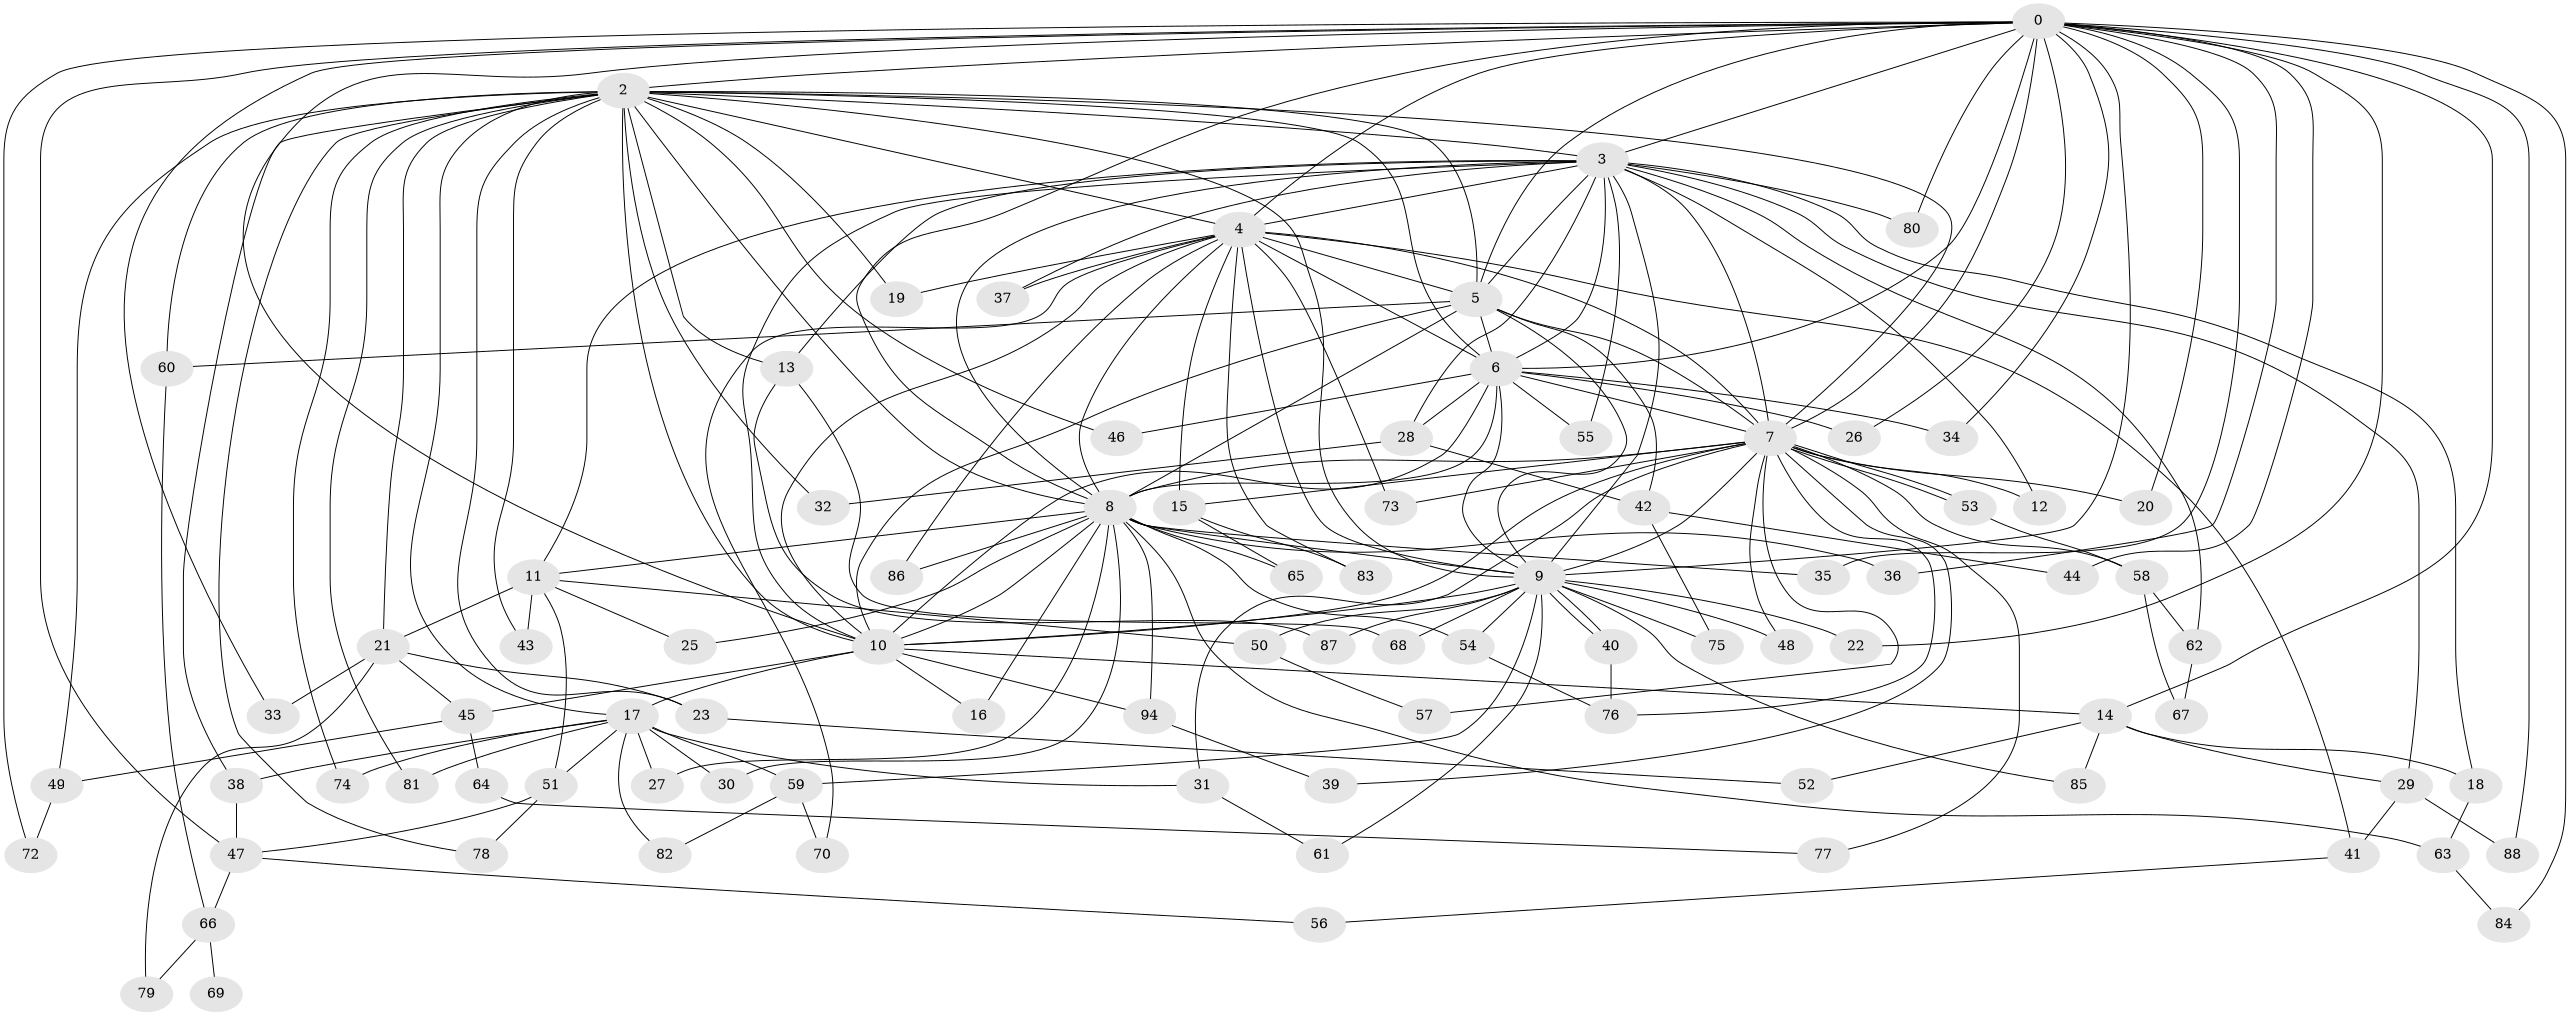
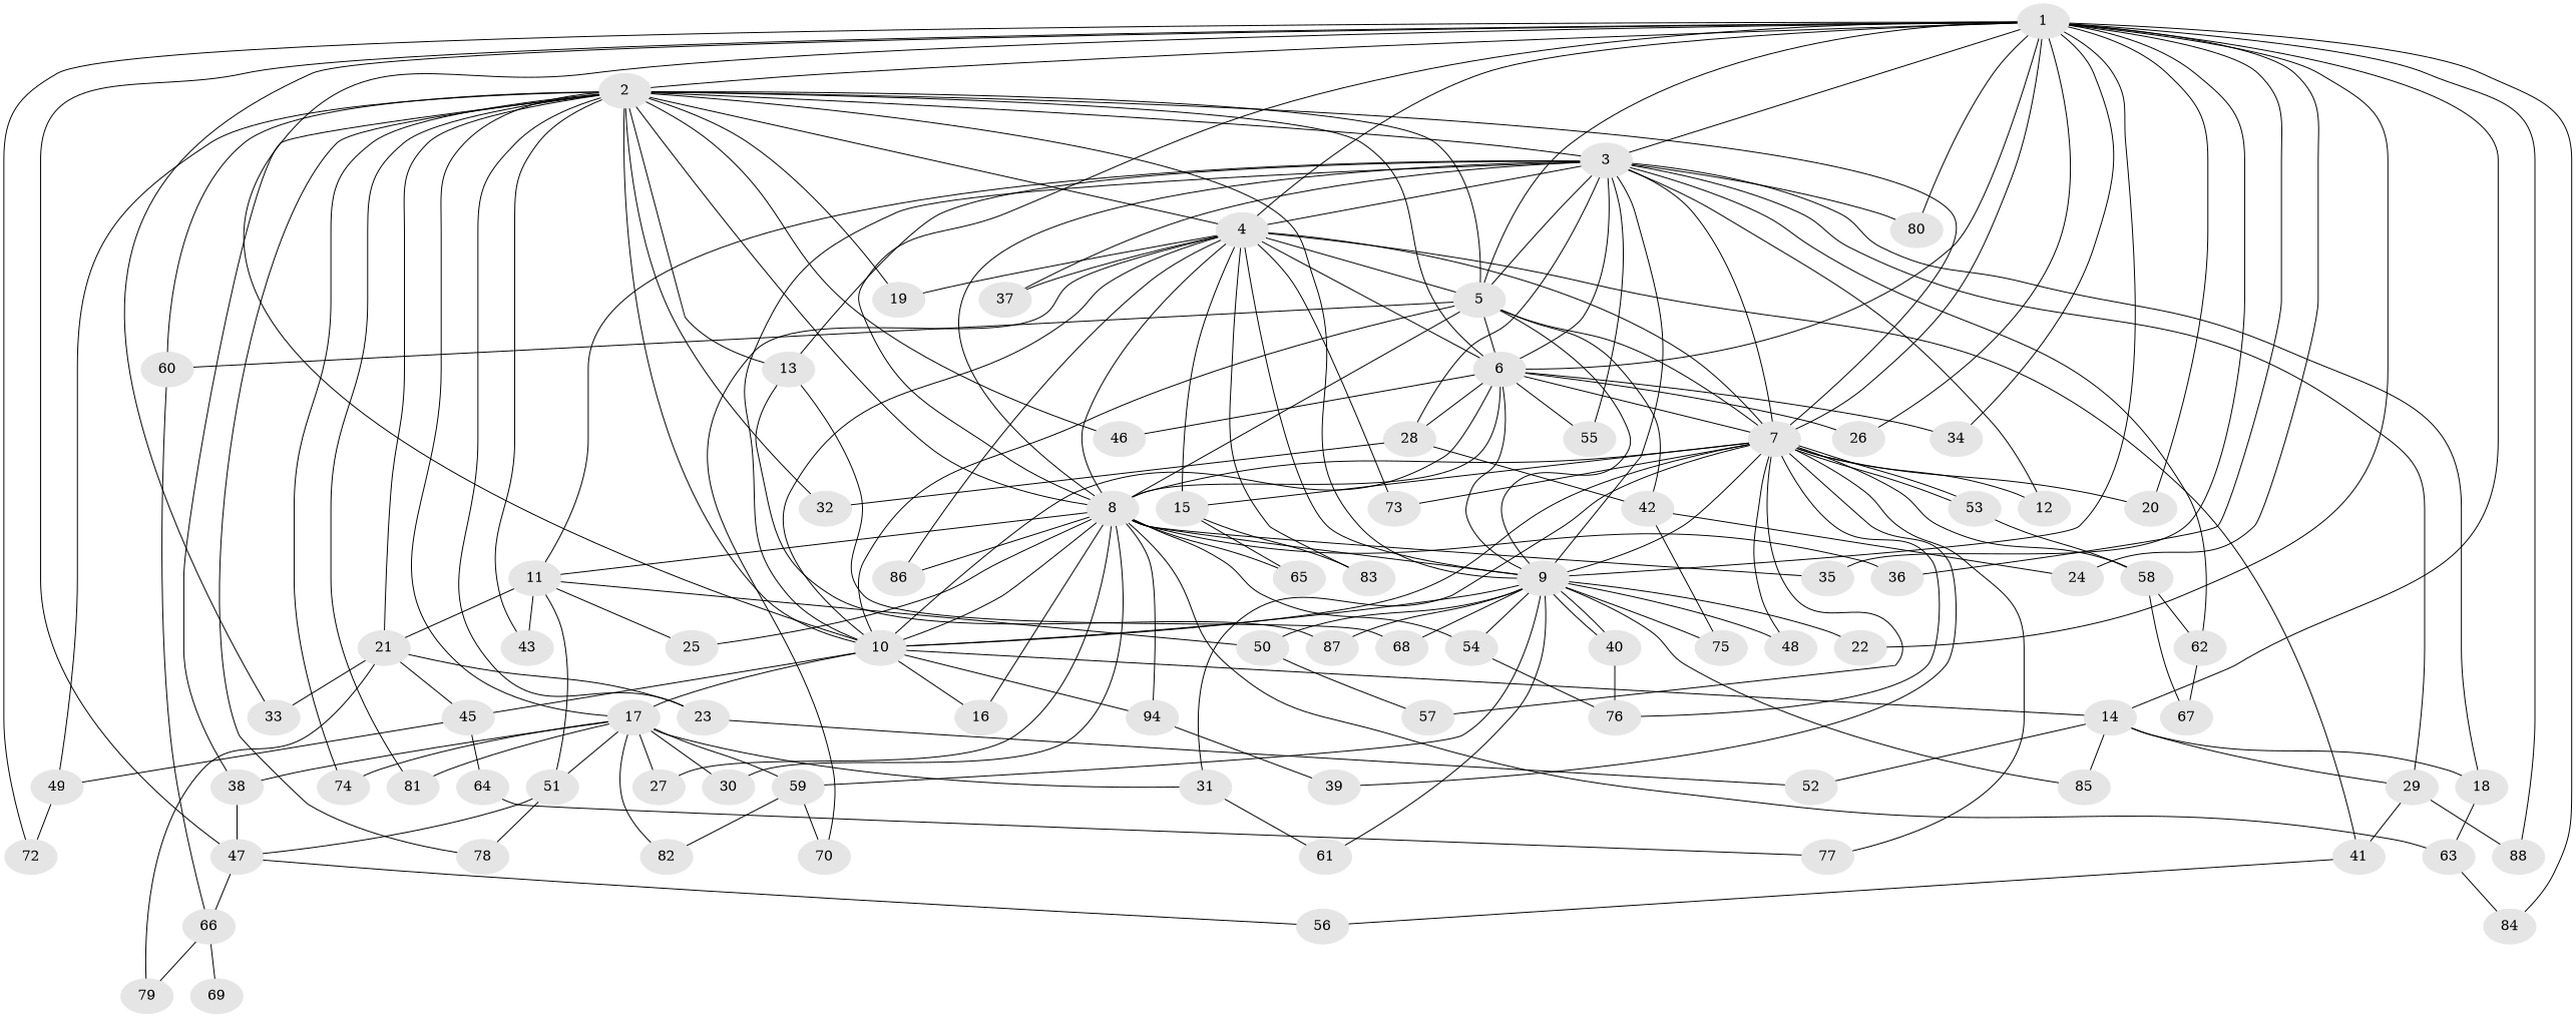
  graph {
    node [color=gray90 style=filled]
-   1 [label=0]
+   1
    2
    3
    4
    5
    6
    7
    8
    9
    10
    14
    20
    22
    26
    33
    34
    35
    36
-   44
+   44 [label=24]
    47
    72
    80
    84
    88
    13
    17
    19
    21
    23
    32
    38
    43
    46
    49
    60
    74
    78
    81
    11
    12
    18
    28
    29
    37
    55
    62
    15
    41
    70
    73
    83
    86
    42
    31
    39
    48
    53
    57
    58
    77
    76
    16
    n63 [label=94]
    25
    27
    30
    54
    63
    65
    40
    50
    59
    61
    68
    75
    85
    87
    45
    52
    56
    66
    51
    82
    79
    67
    64
    69
    1 -- 2
    1 -- 3
    1 -- 4
    1 -- 5
    1 -- 6
    1 -- 7
    1 -- 8
    1 -- 9
    1 -- 10
    1 -- 14
    1 -- 20
    1 -- 22
    1 -- 26
    1 -- 33
    1 -- 34
    1 -- 35
    1 -- 36
    1 -- 44
    1 -- 47
    1 -- 72
    1 -- 80
    1 -- 84
    1 -- 88
    2 -- 3
    2 -- 4
    2 -- 5
    2 -- 6
    2 -- 7
    2 -- 8
    2 -- 9
    2 -- 10
    2 -- 13
    2 -- 17
    2 -- 19
    2 -- 21
    2 -- 23
    2 -- 32
    2 -- 38
    2 -- 43
    2 -- 46
    2 -- 49
    2 -- 60
    2 -- 74
    2 -- 78
    2 -- 81
    3 -- 4
    3 -- 5
    3 -- 6
    3 -- 7
    3 -- 8
    3 -- 9
    3 -- 10
    3 -- 80
    3 -- 13
    3 -- 11
    3 -- 12
    3 -- 18
    3 -- 28
    3 -- 29
    3 -- 37
    3 -- 55
    3 -- 62
    4 -- 5
    4 -- 6
    4 -- 7
    4 -- 8
    4 -- 9
    4 -- 10
    4 -- 19
    4 -- 37
    4 -- 15
    4 -- 41
    4 -- 70
    4 -- 73
    4 -- 83
    4 -- 86
    5 -- 6
    5 -- 7
    5 -- 8
    5 -- 9
    5 -- 10
    5 -- 60
    5 -- 42
    6 -- 7
    6 -- 8
    6 -- 9
    6 -- 10
    6 -- 26
    6 -- 34
    6 -- 46
    6 -- 28
    6 -- 55
    7 -- 8
    7 -- 9
    7 -- 10
    7 -- 20
    7 -- 12
    7 -- 15
    7 -- 73
    7 -- 31
    7 -- 39
    7 -- 48
    7 -- 53
    7 -- 53
    7 -- 57
    7 -- 58
    7 -- 77
    7 -- 76
    8 -- 9
    8 -- 10
    8 -- 35
    8 -- 36
    8 -- 11
    8 -- 86
    8 -- 16
    8 -- n63
    8 -- 25
    8 -- 27
    8 -- 30
    8 -- 54
    8 -- 63
    8 -- 65
    9 -- 10
    9 -- 22
    9 -- 48
    9 -- 54
    9 -- 40
    9 -- 40
    9 -- 50
    9 -- 59
    9 -- 61
    9 -- 68
    9 -- 75
    9 -- 85
    9 -- 87
    10 -- 14
    10 -- 17
    10 -- 16
    10 -- n63
    10 -- 45
    14 -- 18
    14 -- 29
    14 -- 85
    14 -- 52
    47 -- 56
    47 -- 66
    13 -- 68
    13 -- 87
    17 -- 38
    17 -- 74
    17 -- 81
    17 -- 31
    17 -- 27
    17 -- 30
    17 -- 59
    17 -- 51
    17 -- 82
    21 -- 33
    21 -- 23
    21 -- 45
    21 -- 79
    23 -- 52
    38 -- 47
    49 -- 72
    60 -- 66
    11 -- 21
    11 -- 43
    11 -- 25
    11 -- 50
    11 -- 51
    18 -- 63
    28 -- 32
    28 -- 42
    29 -- 88
    29 -- 41
    62 -- 67
    15 -- 83
    15 -- 65
    41 -- 56
    42 -- 44
    42 -- 75
    31 -- 61
    53 -- 58
    58 -- 62
    58 -- 67
    n63 -- 39
    54 -- 76
    63 -- 84
    40 -- 76
    50 -- 57
    59 -- 70
    59 -- 82
    45 -- 49
    45 -- 64
    66 -- 79
    66 -- 69
    51 -- 47
    51 -- 78
    64 -- 77
  }
